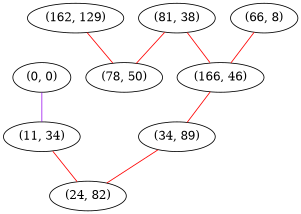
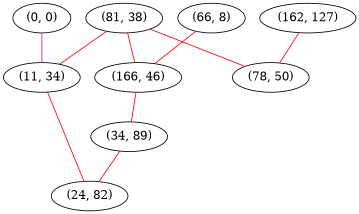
  graph {
    edge [color=red weight=1]
    "(0, 0)"
    "(11, 34)"
    n3 [label="(24, 82)"]
    n4 [label="(81, 38)"]
    "(78, 50)"
    "(166, 46)"
    "(34, 89)"
-   "(162, 127)" [label="(162, 129)"]
+   "(162, 127)"
    "(66, 8)"
    "(0, 0)" -- "(11, 34)" [color=purple weight=4]
    "(11, 34)" -- n3
+   n4 -- "(11, 34)"
    n4 -- "(78, 50)"
    n4 -- "(166, 46)"
    "(166, 46)" -- "(34, 89)"
    "(34, 89)" -- n3
    "(162, 127)" -- "(78, 50)"
    "(66, 8)" -- "(166, 46)"
  }
